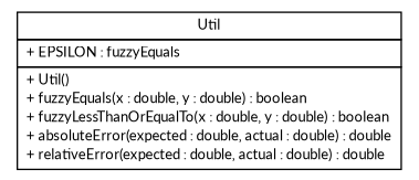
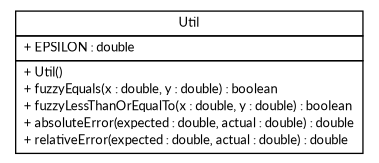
  digraph {
    nodesep=0.25
    ranksep=0.5
    fontname=Lato
-   n1 [fontcolor=black fontname=Lato fontsize=10.0 label=<<table title="Utilities.Util" border="0" cellborder="1" cellspacing="0" cellpadding="2" port="p" href="./Util.html"> 		<tr><td><table border="0" cellspacing="0" cellpadding="1"> <tr><td align="center" balign="center"> Util </td></tr> 		</table></td></tr> 		<tr><td><table border="0" cellspacing="0" cellpadding="1"> <tr><td align="left" balign="left"> + EPSILON : fuzzyEquals </td></tr> 		</table></td></tr> 		<tr><td><table border="0" cellspacing="0" cellpadding="1"> <tr><td align="left" balign="left"> + Util() </td></tr> <tr><td align="left" balign="left"> + fuzzyEquals(x : double, y : double) : boolean </td></tr> <tr><td align="left" balign="left"> + fuzzyLessThanOrEqualTo(x : double, y : double) : boolean </td></tr> <tr><td align="left" balign="left"> + absoluteError(expected : double, actual : double) : double </td></tr> <tr><td align="left" balign="left"> + relativeError(expected : double, actual : double) : double </td></tr> 		</table></td></tr> 		</table>> shape=plaintext]
+   n1 [fontcolor=black fontname=Lato fontsize=10.0 label=<<table title="Utilities.Util" border="0" cellborder="1" cellspacing="0" cellpadding="2" port="p" href="./Util.html"> 		<tr><td><table border="0" cellspacing="0" cellpadding="1"> <tr><td align="center" balign="center"> Util </td></tr> 		</table></td></tr> 		<tr><td><table border="0" cellspacing="0" cellpadding="1"> <tr><td align="left" balign="left"> + EPSILON : double </td></tr> 		</table></td></tr> 		<tr><td><table border="0" cellspacing="0" cellpadding="1"> <tr><td align="left" balign="left"> + Util() </td></tr> <tr><td align="left" balign="left"> + fuzzyEquals(x : double, y : double) : boolean </td></tr> <tr><td align="left" balign="left"> + fuzzyLessThanOrEqualTo(x : double, y : double) : boolean </td></tr> <tr><td align="left" balign="left"> + absoluteError(expected : double, actual : double) : double </td></tr> <tr><td align="left" balign="left"> + relativeError(expected : double, actual : double) : double </td></tr> 		</table></td></tr> 		</table>> shape=plaintext]
  }
